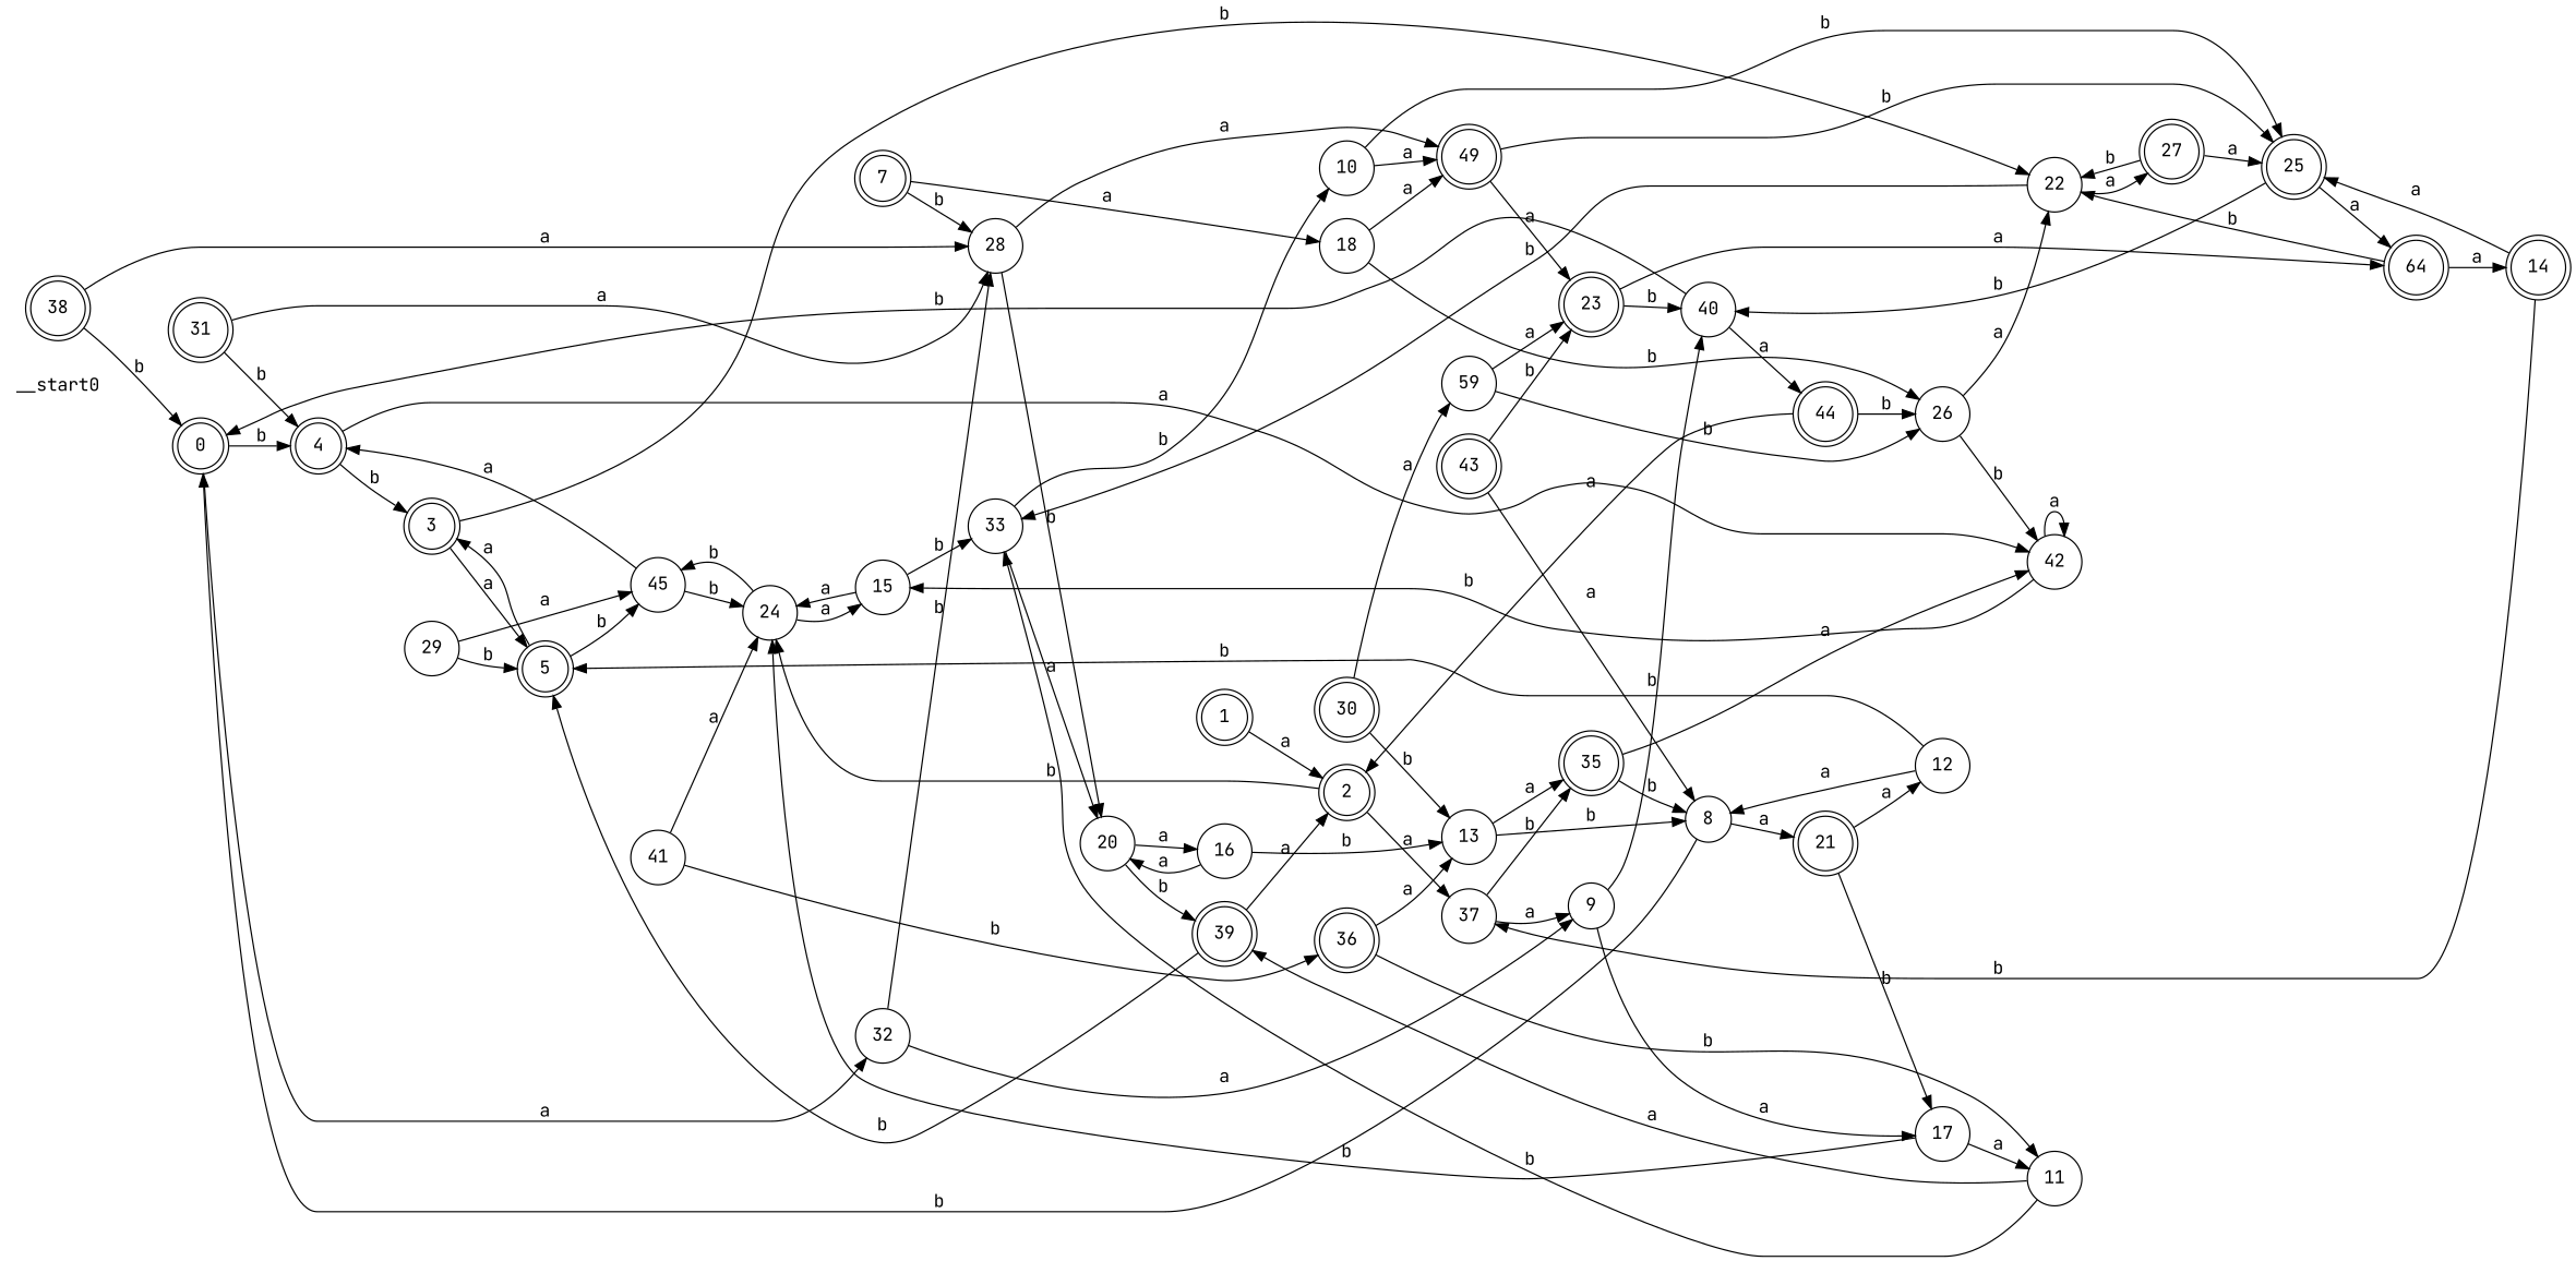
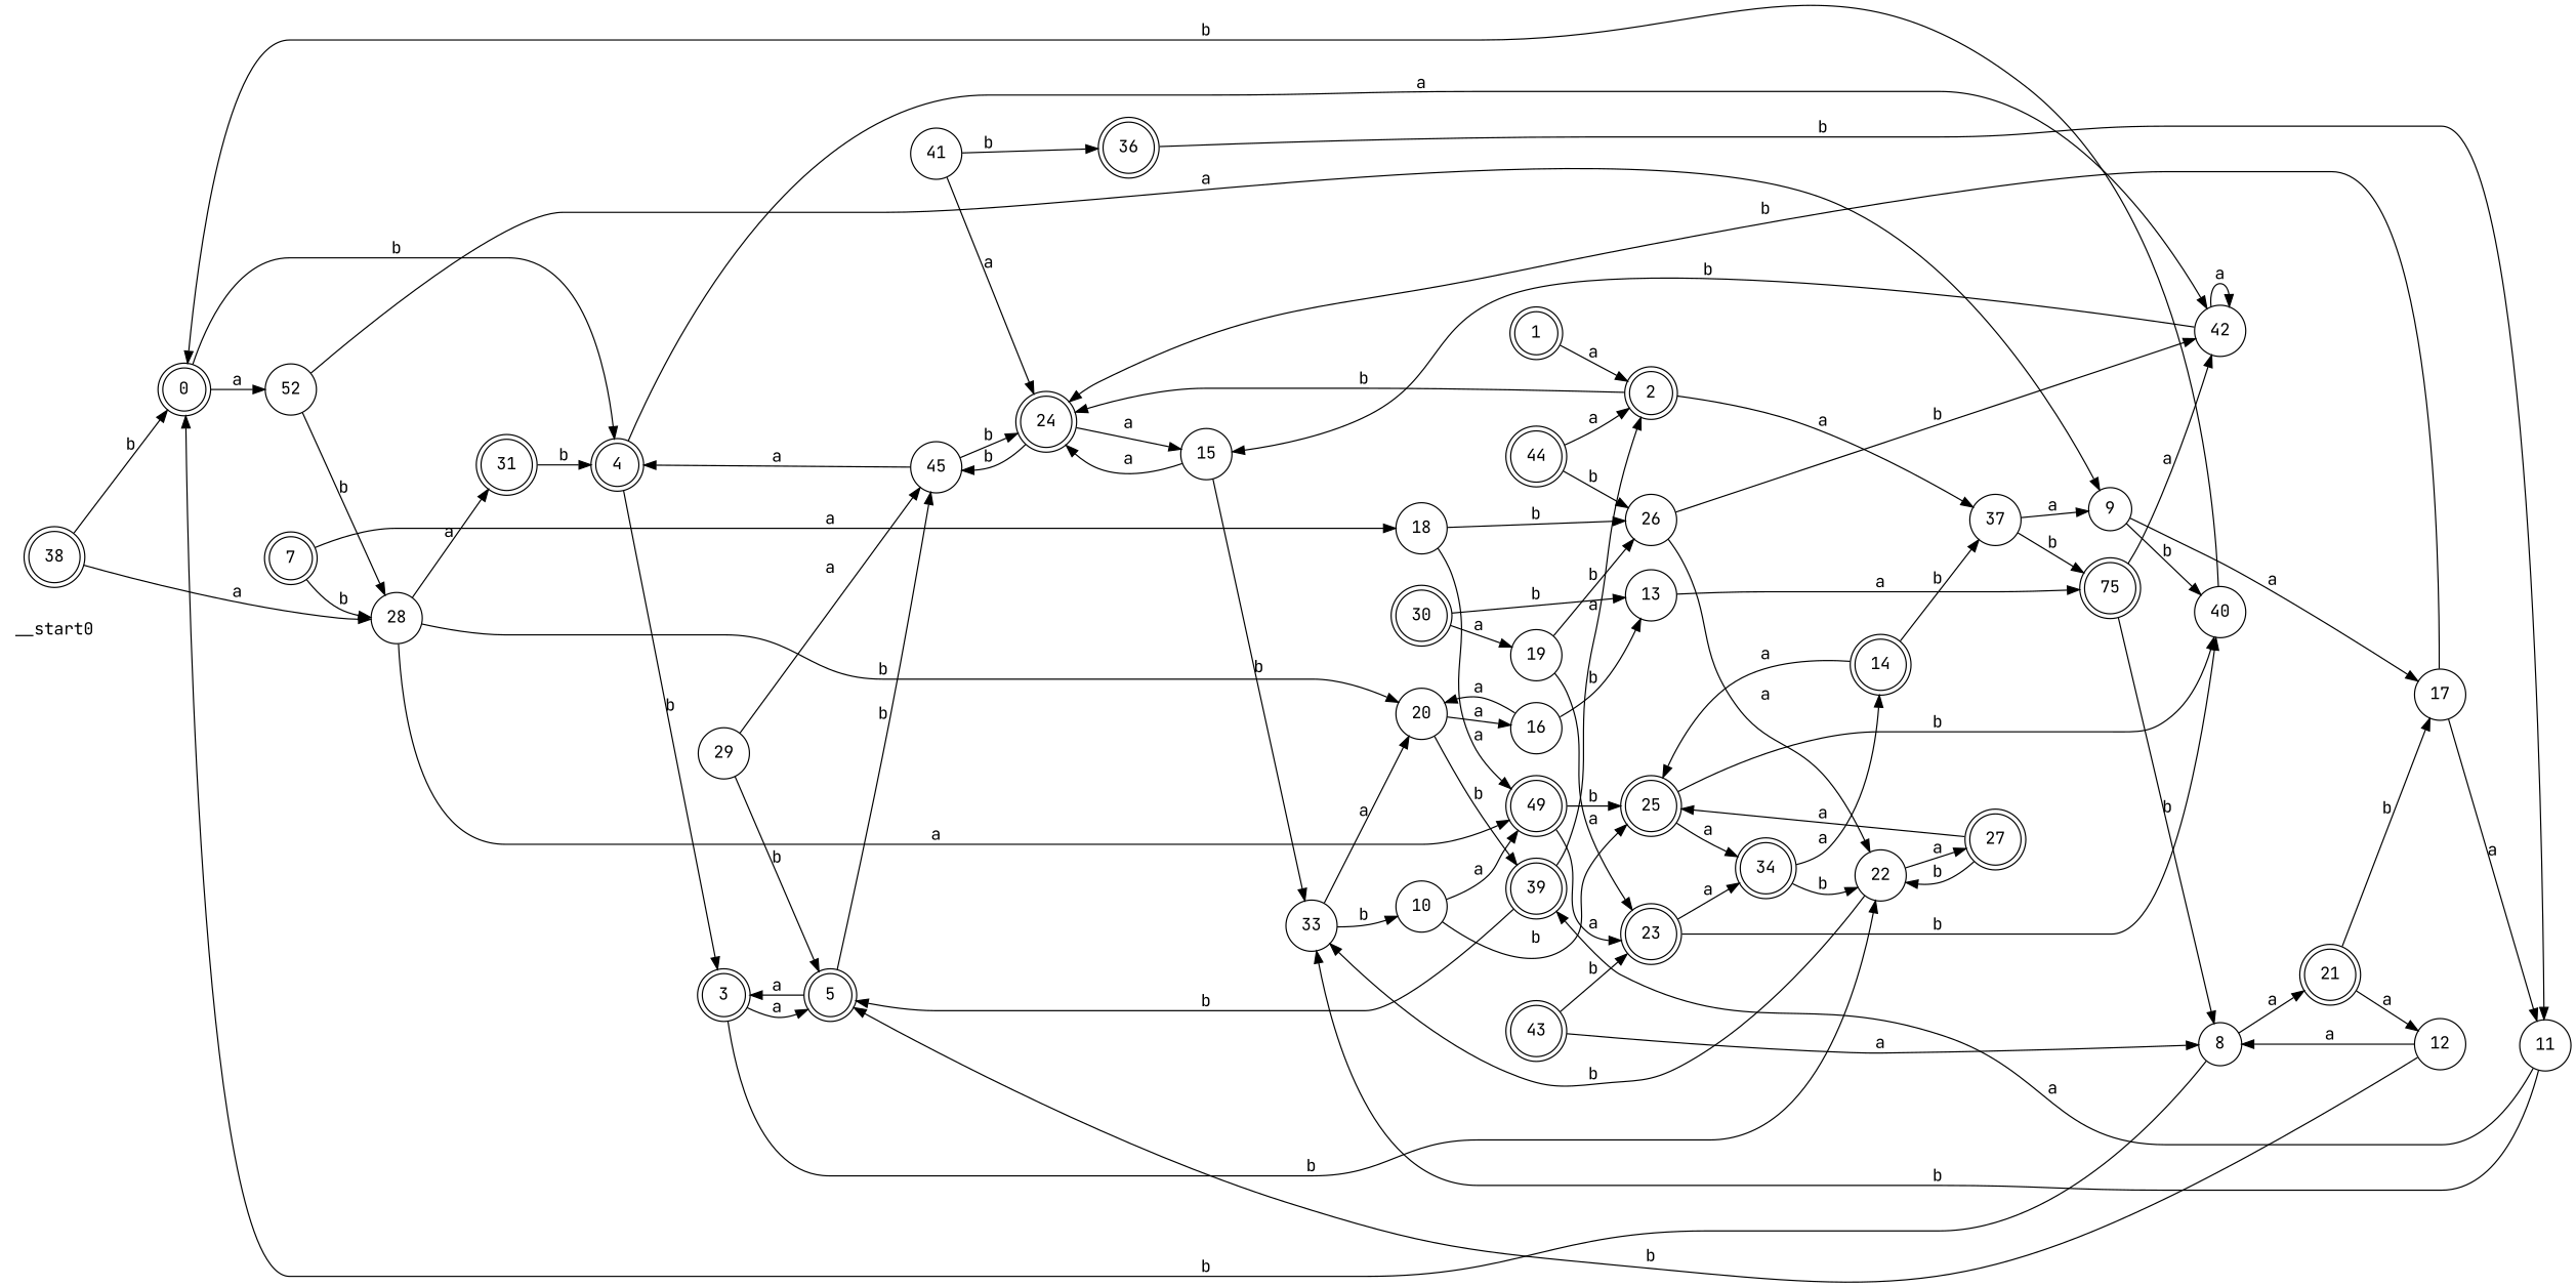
  digraph {
    fontname="JetBrains Mono"
    rankdir=LR
    node [fontname="JetBrains Mono" shape=doublecircle color=black fillcolor=white style="rounded,filled"]
    edge [fontname="JetBrains Mono"]
    __start0 [shape=none color="" fillcolor="" style=""]
    n2 [label=0]
    n3 [label=4]
-   n4 [label=32 shape=circle style=filled]
+   n4 [label=52 shape=circle style=filled]
    n5 [label=3]
    n6 [label=42 shape=circle style=filled]
    n7 [label=9 shape=circle style=filled]
    n8 [label=28 shape=circle style=filled]
    n9 [label=1]
    n10 [label=2]
-   n11 [label=24 shape=circle]
+   n11 [label=24]
    n12 [label=37 shape=circle style=filled]
    n13 [label=45 shape=circle style=filled]
    n14 [label=15 shape=circle style=filled]
-   n15 [label=35]
+   n15 [label=75]
    n16 [label=5]
    n17 [label=22 shape=circle style=filled]
    n18 [label=33 shape=circle style=filled]
    n19 [label=27]
    n20 [label=17 shape=circle style=filled]
    n21 [label=40 shape=circle style=filled]
    n22 [label=11 shape=circle style=filled]
    n23 [label=39]
    n24 [label=7]
    n25 [label=18 shape=circle style=filled]
    n26 [label=49]
    n27 [label=26 shape=circle style=filled]
    n28 [label=20 shape=circle style=filled]
    n29 [label=8 shape=circle style=filled]
    n30 [label=21]
    n31 [label=12 shape=circle style=filled]
    n32 [label=44]
    n33 [label=10 shape=circle style=filled]
    n34 [label=25]
-   n35 [label=64]
+   n35 [label=34]
    n36 [label=23]
    n37 [label=13 shape=circle style=filled]
    n38 [label=14]
    n39 [label=16 shape=circle style=filled]
-   n40 [label=59 shape=circle style=filled]
+   n40 [label=19 shape=circle style=filled]
    n41 [label=29 shape=circle style=filled]
    n42 [label=30]
    n43 [label=31]
    n44 [label=36]
    n45 [label=38]
    n46 [label=41 shape=circle style=filled]
    n47 [label=43]
    n2 -> n3 [label=b]
    n2 -> n4 [label=a]
    n3 -> n5 [label=b]
    n3 -> n6 [label=a]
    n4 -> n7 [label=a]
    n4 -> n8 [label=b]
    n5 -> n16 [label=a]
    n5 -> n17 [label=b]
    n6 -> n6 [label=a]
    n6 -> n14 [label=b]
    n7 -> n20 [label=a]
    n7 -> n21 [label=b]
    n8 -> n26 [label=a]
    n8 -> n28 [label=b]
    n9 -> n10 [label=a]
    n10 -> n11 [label=b]
    n10 -> n12 [label=a]
    n11 -> n13 [label=b]
    n11 -> n14 [label=a]
    n12 -> n7 [label=a]
    n12 -> n15 [label=b]
    n13 -> n3 [label=a]
    n13 -> n11 [label=b]
    n14 -> n11 [label=a]
    n14 -> n18 [label=b]
    n15 -> n6 [label=a]
    n15 -> n29 [label=b]
    n16 -> n5 [label=a]
    n16 -> n13 [label=b]
    n17 -> n18 [label=b]
    n17 -> n19 [label=a]
    n18 -> n28 [label=a]
    n18 -> n33 [label=b]
    n19 -> n17 [label=b]
    n19 -> n34 [label=a]
    n20 -> n11 [label=b]
    n20 -> n22 [label=a]
    n21 -> n2 [label=b]
-   n21 -> n32 [label=a]
    n22 -> n18 [label=b]
    n22 -> n23 [label=a]
    n23 -> n10 [label=a]
    n23 -> n16 [label=b]
    n24 -> n8 [label=b]
    n24 -> n25 [label=a]
    n25 -> n26 [label=a]
    n25 -> n27 [label=b]
    n26 -> n34 [label=b]
    n26 -> n36 [label=a]
    n27 -> n6 [label=b]
    n27 -> n17 [label=a]
    n28 -> n23 [label=b]
    n28 -> n39 [label=a]
    n29 -> n2 [label=b]
    n29 -> n30 [label=a]
    n30 -> n20 [label=b]
    n30 -> n31 [label=a]
    n31 -> n16 [label=b]
    n31 -> n29 [label=a]
    n32 -> n10 [label=a]
    n32 -> n27 [label=b]
    n33 -> n26 [label=a]
    n33 -> n34 [label=b]
    n34 -> n21 [label=b]
    n34 -> n35 [label=a]
    n35 -> n17 [label=b]
    n35 -> n38 [label=a]
    n36 -> n21 [label=b]
    n36 -> n35 [label=a]
    n37 -> n15 [label=a]
-   n37 -> n29 [label=b]
    n38 -> n12 [label=b]
    n38 -> n34 [label=a]
    n39 -> n28 [label=a]
    n39 -> n37 [label=b]
    n40 -> n27 [label=b]
    n40 -> n36 [label=a]
    n41 -> n13 [label=a]
    n41 -> n16 [label=b]
    n42 -> n37 [label=b]
    n42 -> n40 [label=a]
    n43 -> n3 [label=b]
-   n43 -> n8 [label=a]
+   n8 -> n43 [label=a]
    n44 -> n22 [label=b]
-   n44 -> n37 [label=a]
    n45 -> n2 [label=b]
    n45 -> n8 [label=a]
    n46 -> n11 [label=a]
    n46 -> n44 [label=b]
    n47 -> n29 [label=a]
    n47 -> n36 [label=b]
  }
